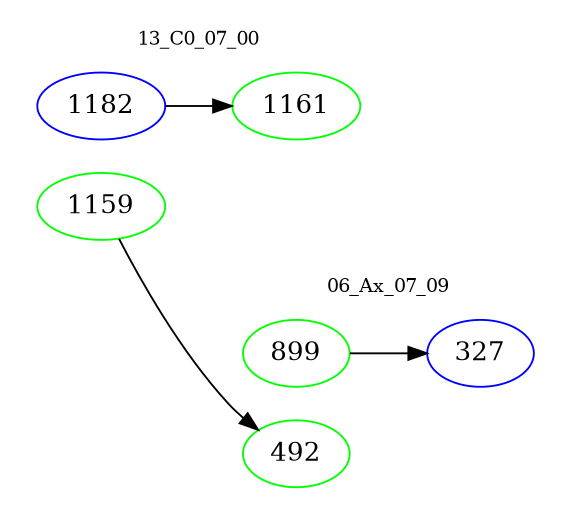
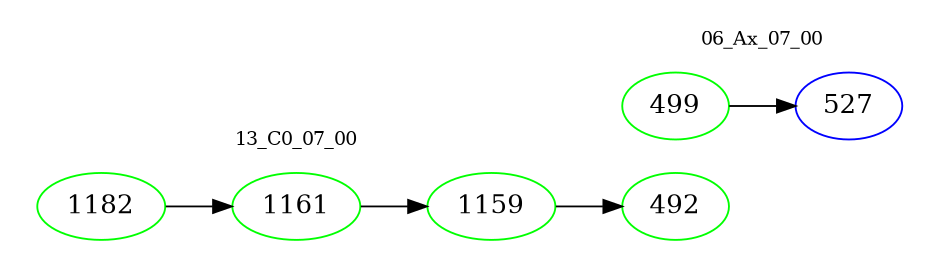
  digraph {
    rankdir=LR
    node [color=green]
    edge [color=black]
-   n1 [label=899]
+   n1 [label=499]
    n2 [label=492]
-   n3 [color=blue label=327]
+   n3 [color=blue label=527]
    n4 [label=1161]
    n5 [label=1159]
-   n6 [color=blue label=1182]
+   n6 [label=1182]
    subgraph cluster_1 {
      color=white
      fontsize=10
-     label="06_Ax_07_09"
+     label="06_Ax_07_00"
      n1
      n2
      n3
    }
    subgraph cluster_2 {
      color=white
      fontsize=10
      label="13_C0_07_00"
      n4
      n5
      n6
    }
    n1 -> n3
+   n4 -> n5
    n5 -> n2
    n6 -> n4
  }
